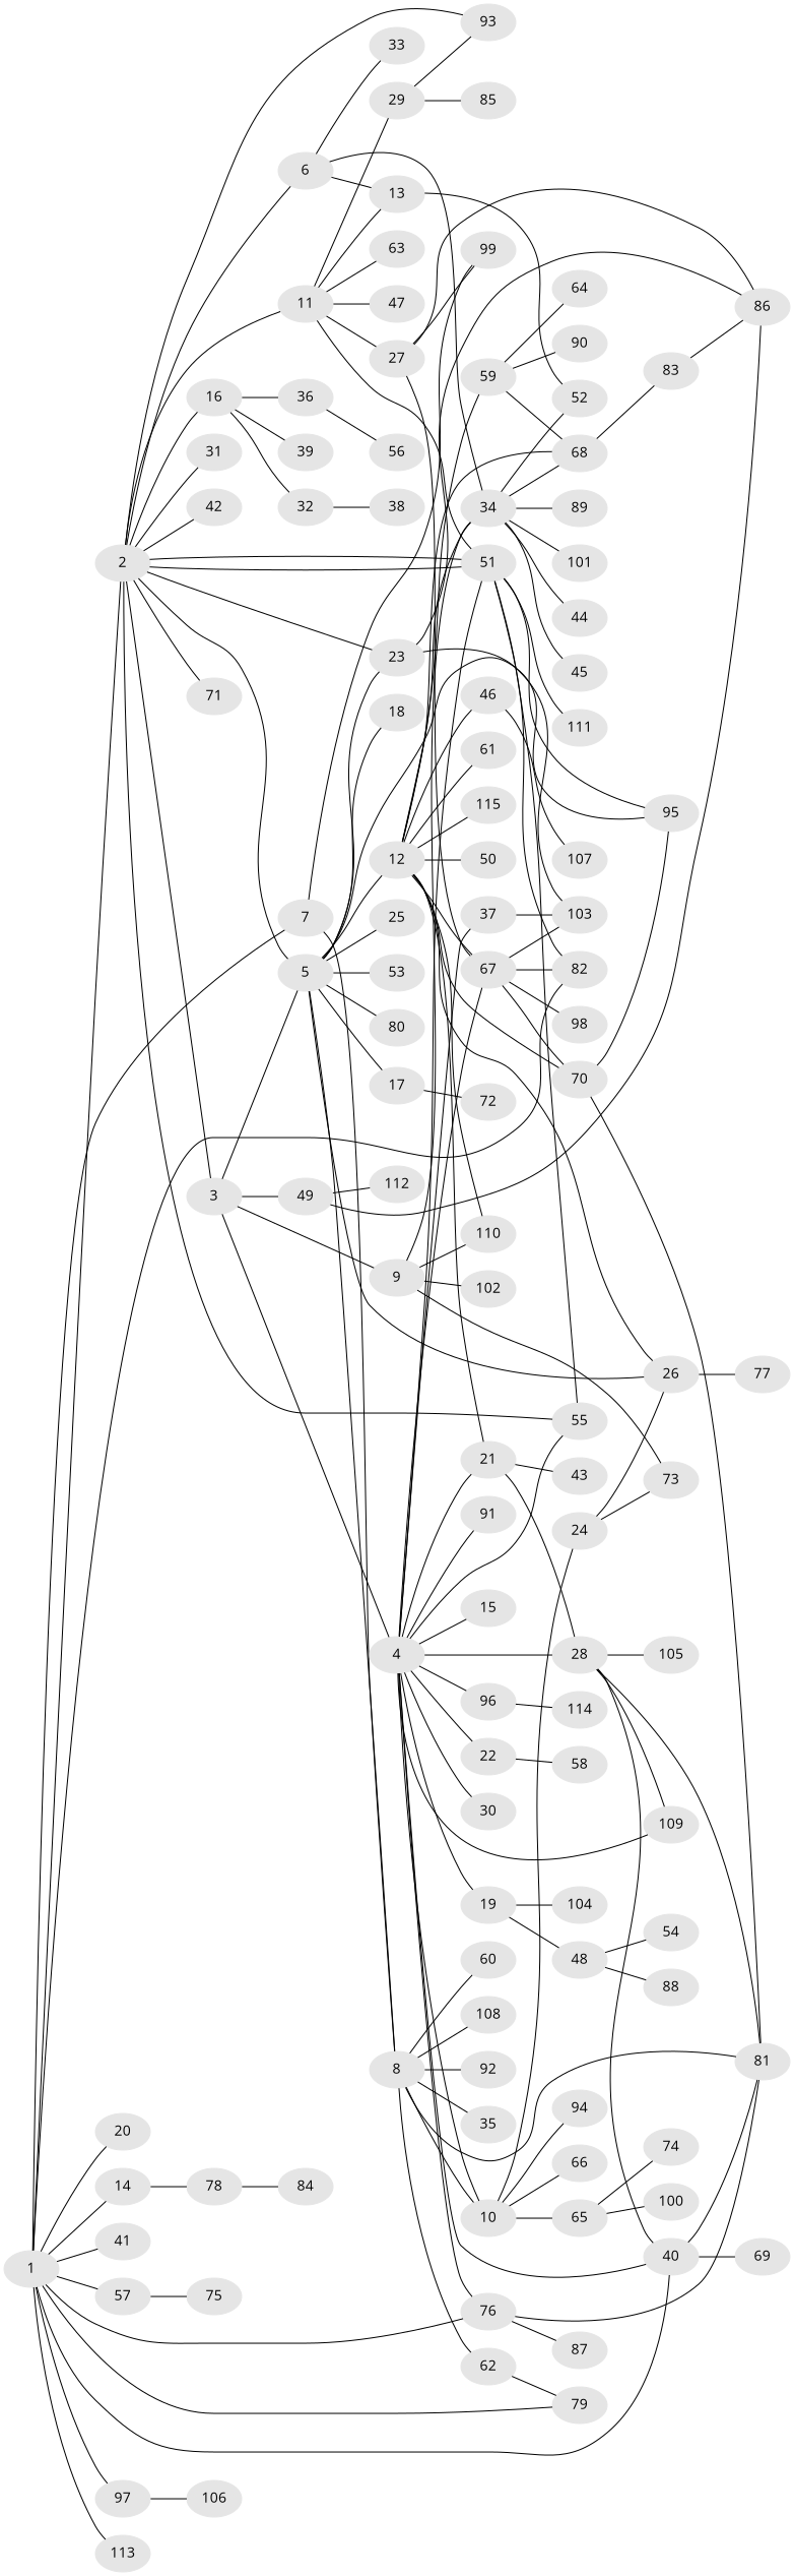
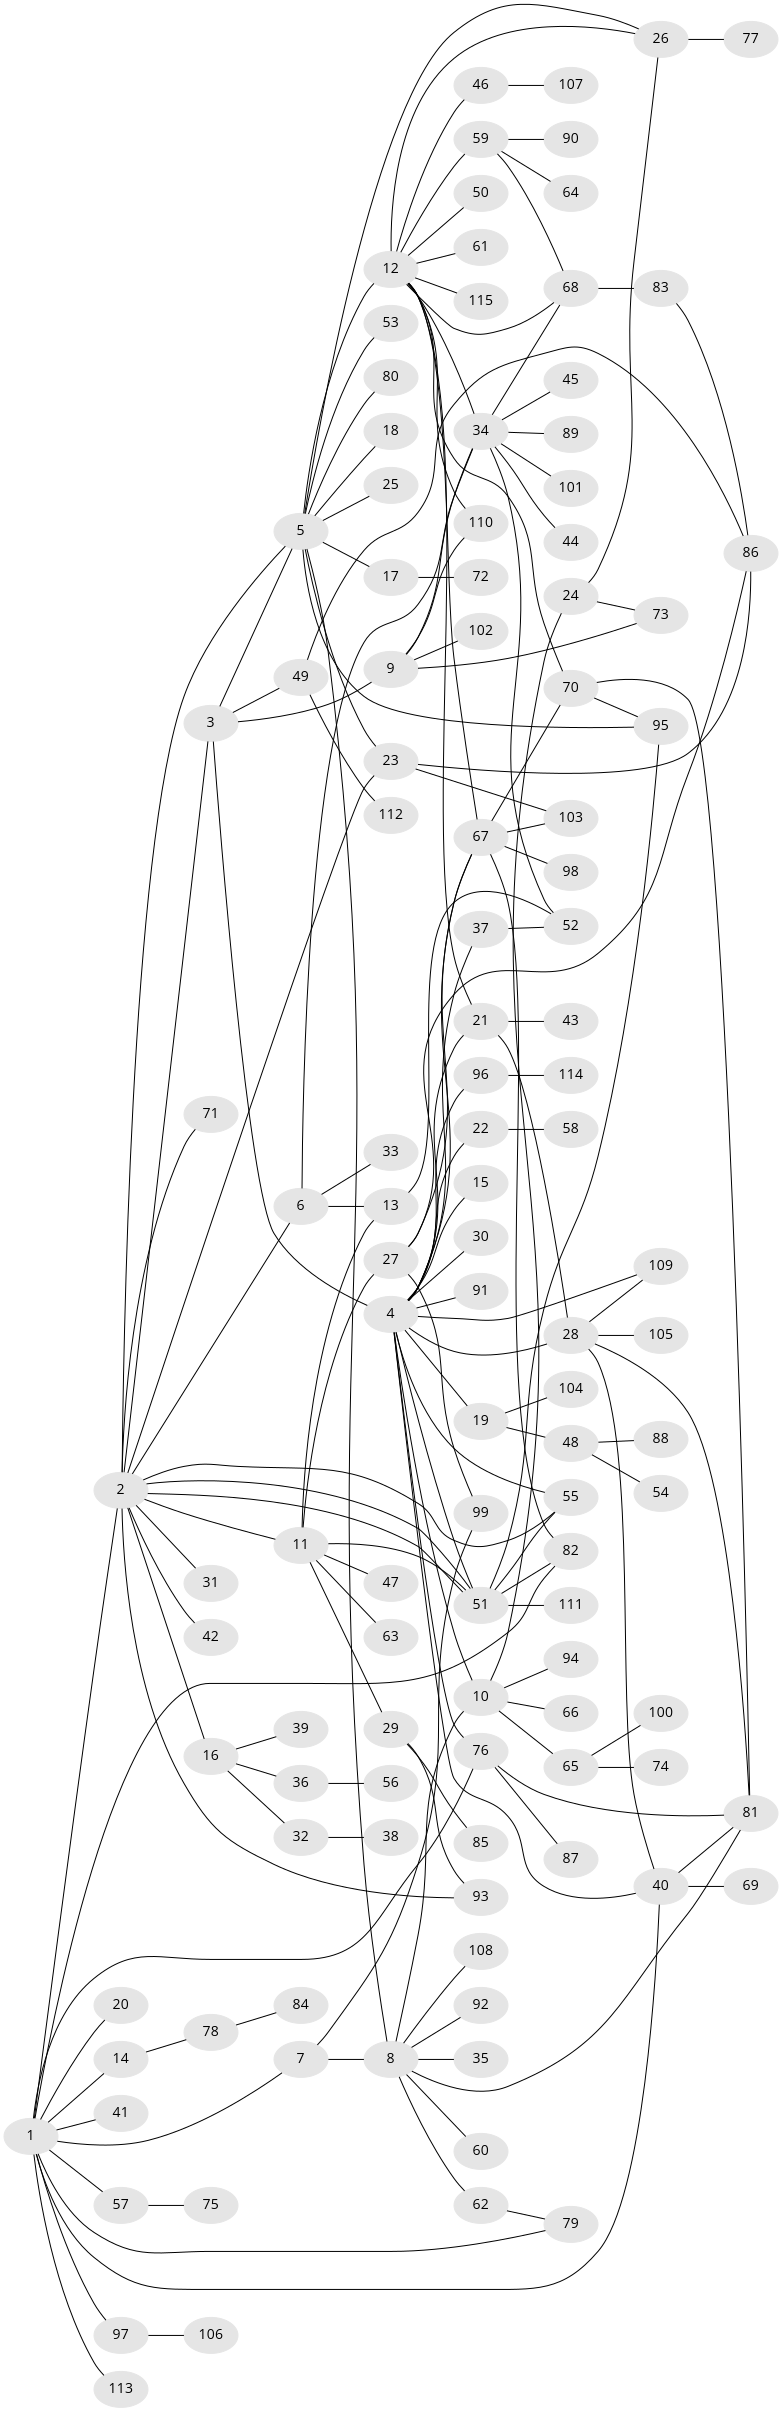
  graph {
    fontname="Open Sans"
    rankdir=LR
    node [color=gray90 fontname="Open Sans" style=filled]
    edge [fontname="Open Sans"]
    1
    2
    7
    14
    20
    40
    41
    57
    76
    79
    82
    97
    113
    3
    5
    6
    11
    16
    23
    31
    42
    51
    55
    71
    93
    8
    99
    78
    81
    69
    75
    87
    106
    4
    9
    49
    12
    17
    18
    25
    26
    53
    80
    95
    13
    33
    34
    27
    29
    47
    63
    32
    36
    39
    86
    103
    111
    10
    15
    19
    21
    22
    28
    30
    37
    67
    91
    96
    109
    73
    102
    110
    112
    24
    65
    66
    94
    48
    104
    43
    58
    105
    52
    70
    98
    114
    35
    60
    62
    92
    108
    46
    50
    59
    61
    68
    115
    72
    77
    44
    45
    89
    101
    74
    100
    83
    85
    107
    64
    90
    84
    38
    56
    54
    88
    1 -- 2
    1 -- 7
    1 -- 14
    1 -- 20
    1 -- 40
    1 -- 41
    1 -- 57
    1 -- 76
    1 -- 79
    1 -- 82
    1 -- 97
    1 -- 113
    2 -- 3
    2 -- 5
    2 -- 6
    2 -- 11
    2 -- 16
    2 -- 23
    2 -- 31
    2 -- 42
    2 -- 51
    2 -- 51
    2 -- 55
    2 -- 71
    2 -- 93
    7 -- 8
    7 -- 99
    14 -- 78
    40 -- 81
    40 -- 69
    57 -- 75
    76 -- 81
    76 -- 87
    97 -- 106
    3 -- 5
    3 -- 4
    3 -- 9
    3 -- 49
    5 -- 23
    5 -- 8
    5 -- 12
    5 -- 17
    5 -- 18
    5 -- 25
    5 -- 26
    5 -- 53
    5 -- 80
    5 -- 95
    6 -- 13
    6 -- 33
    6 -- 34
    11 -- 51
    11 -- 13
    11 -- 27
    11 -- 29
    11 -- 47
    11 -- 63
    16 -- 32
    16 -- 36
    16 -- 39
    23 -- 86
    23 -- 103
    51 -- 82
    51 -- 55
    51 -- 95
    51 -- 111
    8 -- 81
    8 -- 10
    8 -- 35
    8 -- 60
    8 -- 62
    8 -- 92
    8 -- 108
    78 -- 84
    4 -- 40
    4 -- 76
    4 -- 51
    4 -- 55
    4 -- 10
    4 -- 15
    4 -- 19
    4 -- 21
    4 -- 22
    4 -- 28
    4 -- 30
    4 -- 37
    4 -- 67
    4 -- 91
    4 -- 96
    4 -- 109
    9 -- 34
    9 -- 73
    9 -- 102
    9 -- 110
    49 -- 86
    49 -- 112
    12 -- 26
    12 -- 34
    12 -- 21
    12 -- 67
    12 -- 110
    12 -- 70
    12 -- 46
    12 -- 50
    12 -- 59
    12 -- 61
    12 -- 68
    12 -- 115
    17 -- 72
    26 -- 77
    13 -- 52
    34 -- 52
    34 -- 68
    34 -- 44
    34 -- 45
    34 -- 89
    34 -- 101
    27 -- 99
    27 -- 86
    27 -- 67
    29 -- 93
    29 -- 85
    32 -- 38
    36 -- 56
    10 -- 24
    10 -- 65
    10 -- 66
    10 -- 94
    19 -- 48
    19 -- 104
    21 -- 28
    21 -- 43
    22 -- 58
    28 -- 40
    28 -- 81
    28 -- 109
    28 -- 105
-   37 -- 103
+   37 -- 52
    67 -- 82
    67 -- 103
    67 -- 70
    67 -- 98
    96 -- 114
    24 -- 26
    24 -- 73
    65 -- 74
    65 -- 100
    48 -- 54
    48 -- 88
    70 -- 81
    70 -- 95
    62 -- 79
    46 -- 107
    59 -- 68
    59 -- 64
    59 -- 90
    68 -- 83
    83 -- 86
  }
